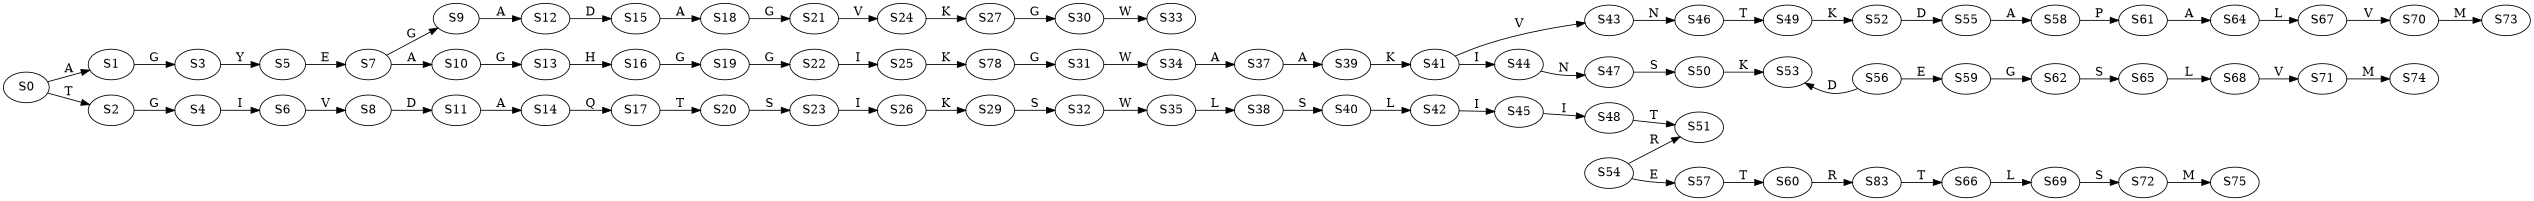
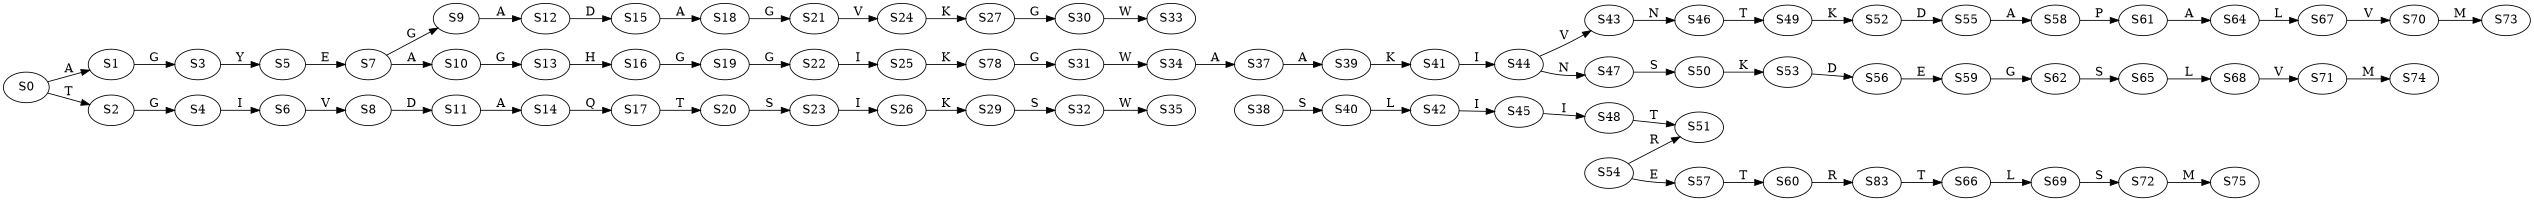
  strict digraph {
    rankdir=LR
    S0
    S1
    S2
    S3
    S4
    S5
    S6
    S7
    S8
    S9
    S10
    S11
    S12
    S13
    S14
    S15
    S16
    S17
    S18
    S19
    S20
    S21
    S22
    S23
    S24
    S25
    S26
    S27
    n29 [label=S78]
    S29
    S30
    S31
    S32
    S33
    S34
    S35
    S37
    S38
    S39
    S40
    S41
    S42
    S43
    S44
    S45
    S46
    S47
    S48
    S49
    S50
    S51
    S52
    S53
    S55
    S56
    S54
    S57
    S58
    S59
    S60
    S61
    S62
    n63 [label=S83]
    S64
    S65
    S66
    S67
    S68
    S69
    S70
    S71
    S72
    S73
    S74
    S75
    S0 -> S1 [label=A]
    S0 -> S2 [label=T]
    S1 -> S3 [label=G]
    S2 -> S4 [label=G]
    S3 -> S5 [label=Y]
    S4 -> S6 [label=I]
    S5 -> S7 [label=E]
    S6 -> S8 [label=V]
    S7 -> S9 [label=G]
    S7 -> S10 [label=A]
    S8 -> S11 [label=D]
    S9 -> S12 [label=A]
    S10 -> S13 [label=G]
    S11 -> S14 [label=A]
    S12 -> S15 [label=D]
    S13 -> S16 [label=H]
    S14 -> S17 [label=Q]
    S15 -> S18 [label=A]
    S16 -> S19 [label=G]
    S17 -> S20 [label=T]
    S18 -> S21 [label=G]
    S19 -> S22 [label=G]
    S20 -> S23 [label=S]
    S21 -> S24 [label=V]
    S22 -> S25 [label=I]
    S23 -> S26 [label=I]
    S24 -> S27 [label=K]
    S25 -> n29 [label=K]
    S26 -> S29 [label=K]
    S27 -> S30 [label=G]
    n29 -> S31 [label=G]
    S29 -> S32 [label=S]
    S30 -> S33 [label=W]
    S31 -> S34 [label=W]
    S32 -> S35 [label=W]
    S34 -> S37 [label=A]
-   S35 -> S38 [label=L]
    S37 -> S39 [label=A]
    S38 -> S40 [label=S]
    S39 -> S41 [label=K]
    S40 -> S42 [label=L]
-   S41 -> S43 [label=V]
+   S44 -> S43 [label=V]
    S41 -> S44 [label=I]
    S42 -> S45 [label=I]
    S43 -> S46 [label=N]
    S44 -> S47 [label=N]
    S45 -> S48 [label=I]
    S46 -> S49 [label=T]
    S47 -> S50 [label=S]
    S48 -> S51 [label=T]
    S49 -> S52 [label=K]
    S50 -> S53 [label=K]
    S52 -> S55 [label=D]
-   S56 -> S53 [label=D]
+   S53 -> S56 [label=D]
    S55 -> S58 [label=A]
    S56 -> S59 [label=E]
    S54 -> S51 [label=R]
    S54 -> S57 [label=E]
    S57 -> S60 [label=T]
    S58 -> S61 [label=P]
    S59 -> S62 [label=G]
    S60 -> n63 [label=R]
    S61 -> S64 [label=A]
    S62 -> S65 [label=S]
    n63 -> S66 [label=T]
    S64 -> S67 [label=L]
    S65 -> S68 [label=L]
    S66 -> S69 [label=L]
    S67 -> S70 [label=V]
    S68 -> S71 [label=V]
    S69 -> S72 [label=S]
    S70 -> S73 [label=M]
    S71 -> S74 [label=M]
    S72 -> S75 [label=M]
  }
